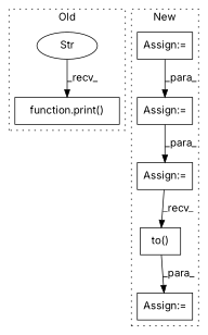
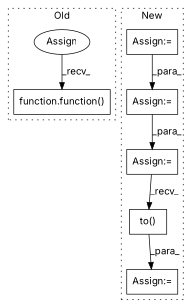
  digraph {
    fontname=Inter
    node [a=68 fontname=Inter l=3 shape=box]
    edge [fontname=Inter]
-   n1 [a=75 l="6,1" label="function.print()" s="40562,40612"]
-   n2 [a=66 l=22 label=Str s=40568 shape=ellipse]
+   n1 [a=75 l="6,1" label="function.function()" s="40562,40612"]
+   n2 [a=66 l=22 label=Assign s=40568 shape=ellipse]
    n3 [a=75 l="8,1" label="to()" s="41187,41201"]
    n4 [label="Assign:=" s=41744]
    n5 [label="Assign:=" s=40236]
    n6 [label="Assign:=" s=40926]
    n7 [label="Assign:=" s=40883]
    subgraph cluster_1 {
      label=Old
      style=dotted
      n1
      n2
    }
    subgraph cluster_2 {
      label=New
      style=dotted
      n3
      n4
      n5
      n6
      n7
    }
    n2 -> n1 [label=_recv_]
    n3 -> n4 [label=_para_]
    n5 -> n7 [label=_para_]
    n6 -> n3 [label=_recv_]
    n7 -> n6 [label=_para_]
  }
